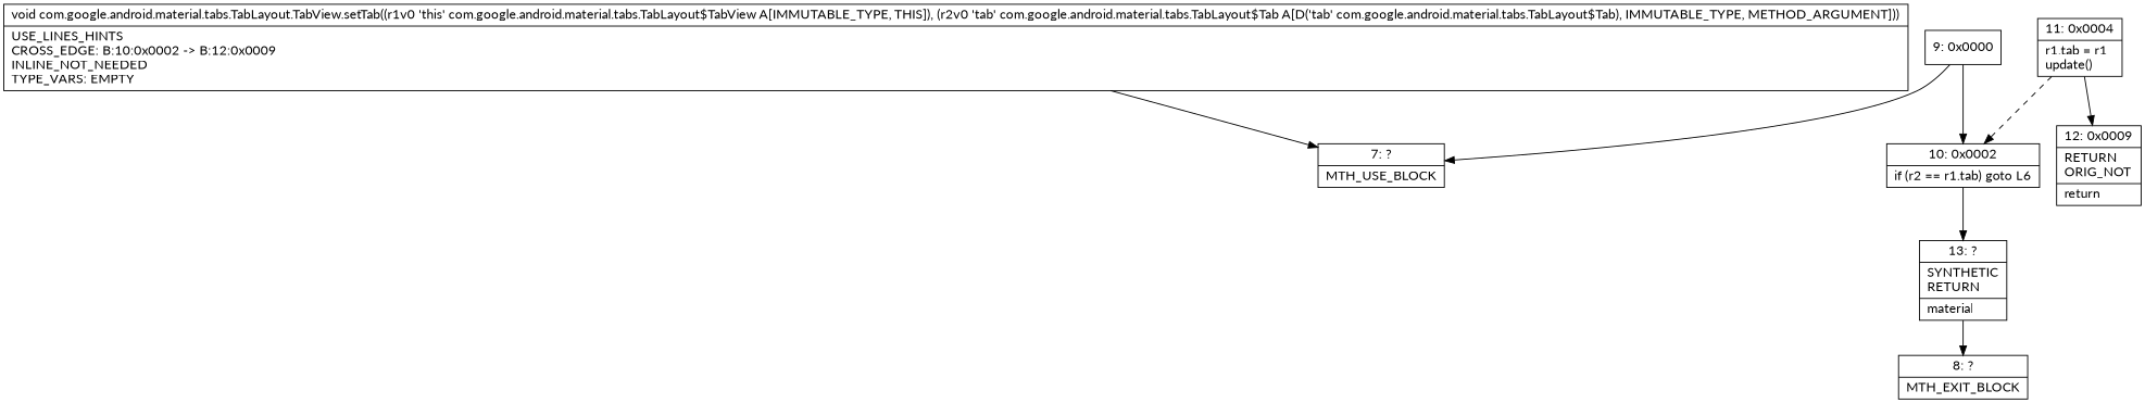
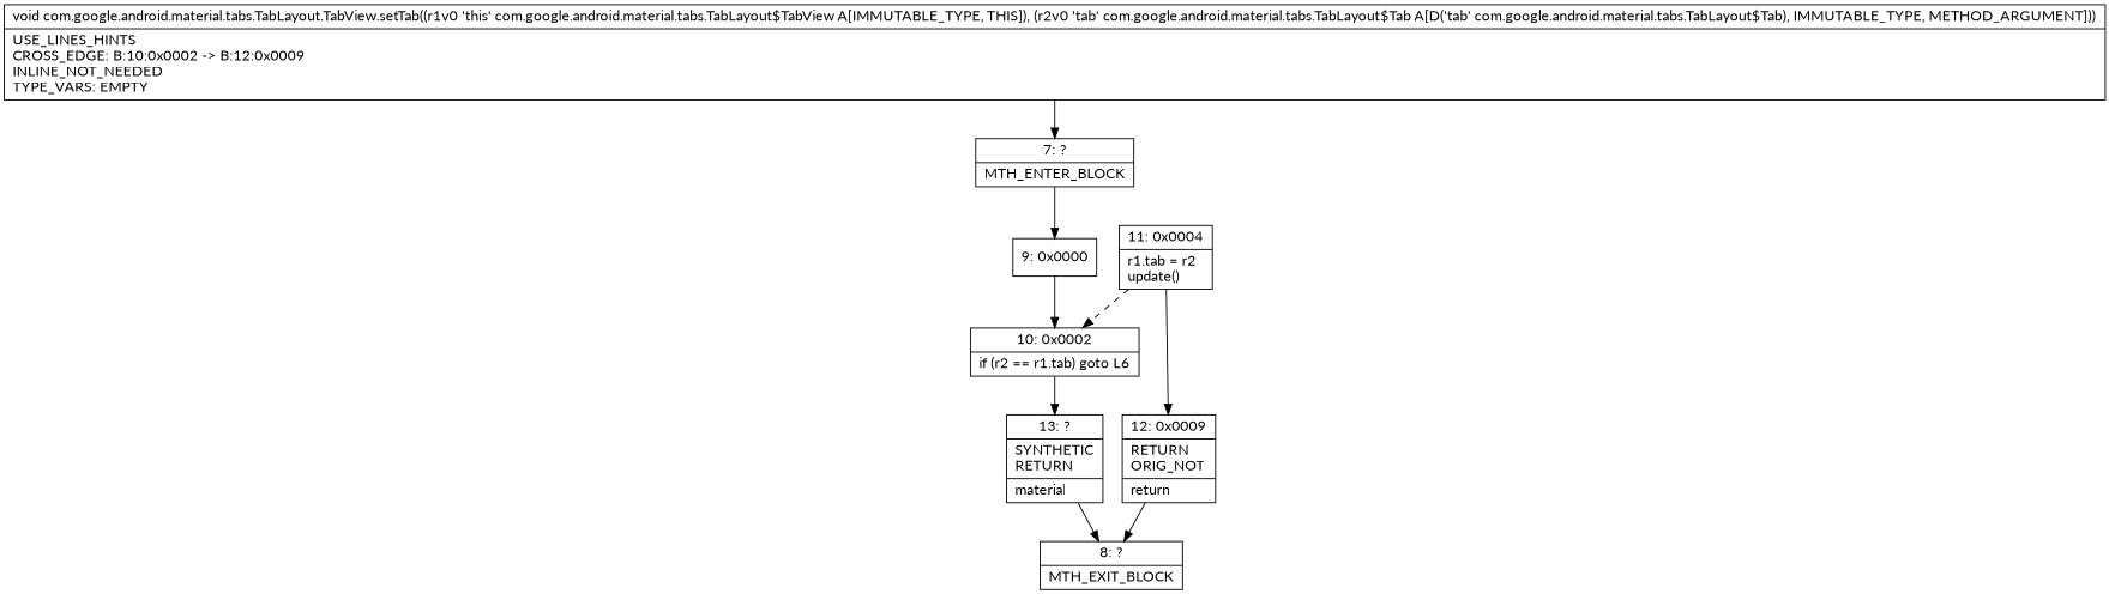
  digraph {
    fontname=Lato
    node [fontname=Lato shape=record]
    edge [fontname=Lato]
-   n1 [label="{7\:\ ?|MTH_USE_BLOCK\l}"]
+   n1 [label="{7\:\ ?|MTH_ENTER_BLOCK\l}"]
    n2 [label="{9\:\ 0x0000}"]
    n3 [label="{10\:\ 0x0002|if (r2 == r1.tab) goto L6\l}"]
    n4 [label="{13\:\ ?|SYNTHETIC\lRETURN\l|material\l}"]
-   n5 [label="{11\:\ 0x0004|r1.tab = r1\lupdate()\l}"]
+   n5 [label="{11\:\ 0x0004|r1.tab = r2\lupdate()\l}"]
    n6 [label="{12\:\ 0x0009|RETURN\lORIG_NOT\l|return\l}"]
    n7 [label="{8\:\ ?|MTH_EXIT_BLOCK\l}"]
    n8 [label="{void com.google.android.material.tabs.TabLayout.TabView.setTab((r1v0 'this' com.google.android.material.tabs.TabLayout$TabView A[IMMUTABLE_TYPE, THIS]), (r2v0 'tab' com.google.android.material.tabs.TabLayout$Tab A[D('tab' com.google.android.material.tabs.TabLayout$Tab), IMMUTABLE_TYPE, METHOD_ARGUMENT]))  | USE_LINES_HINTS\lCROSS_EDGE: B:10:0x0002 \-\> B:12:0x0009\lINLINE_NOT_NEEDED\lTYPE_VARS: EMPTY\l}"]
-   n2 -> n1
+   n1 -> n2
    n2 -> n3
    n3 -> n4
    n4 -> n7
    n5 -> n3 [style=dashed]
    n5 -> n6
+   n6 -> n7
    n8 -> n1
  }
